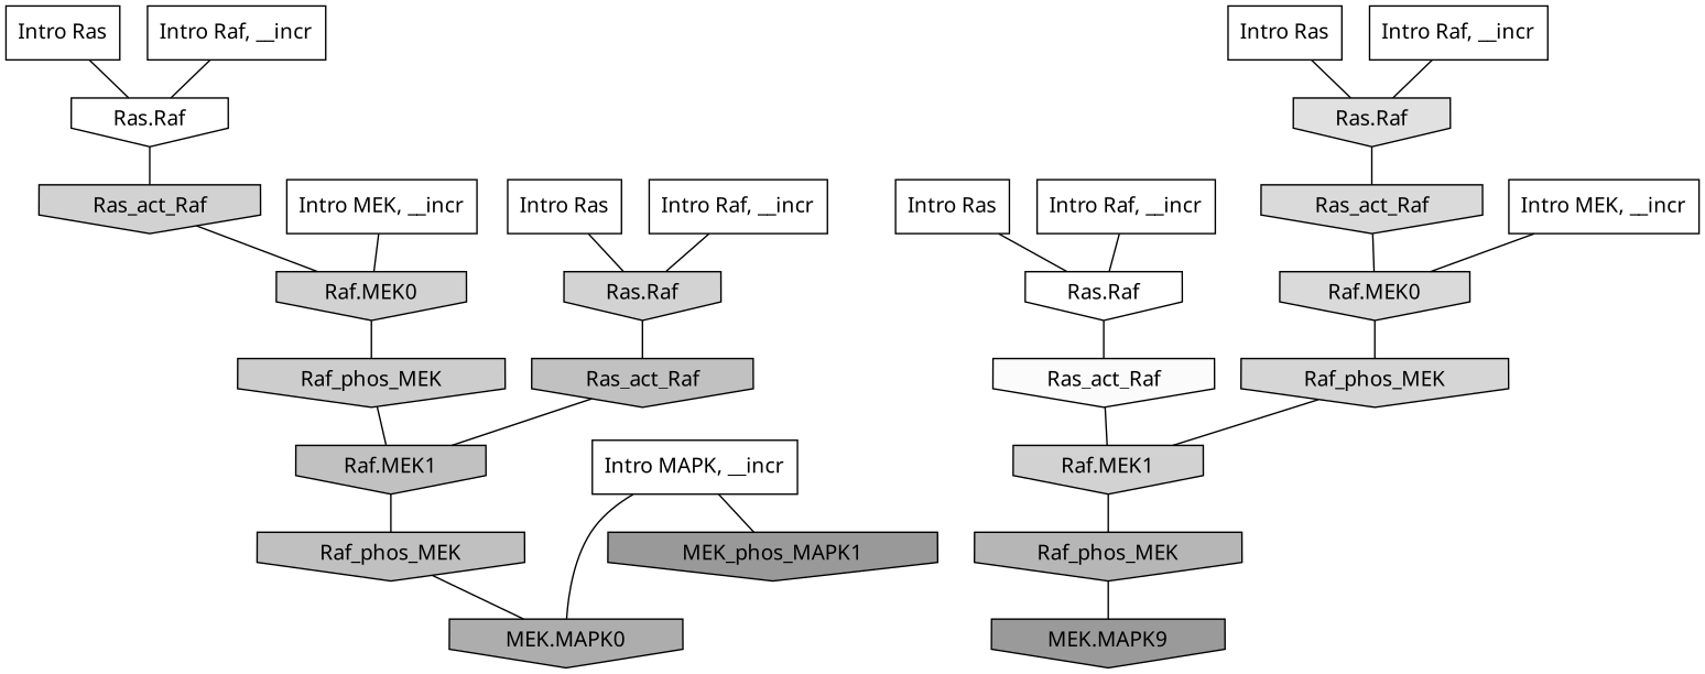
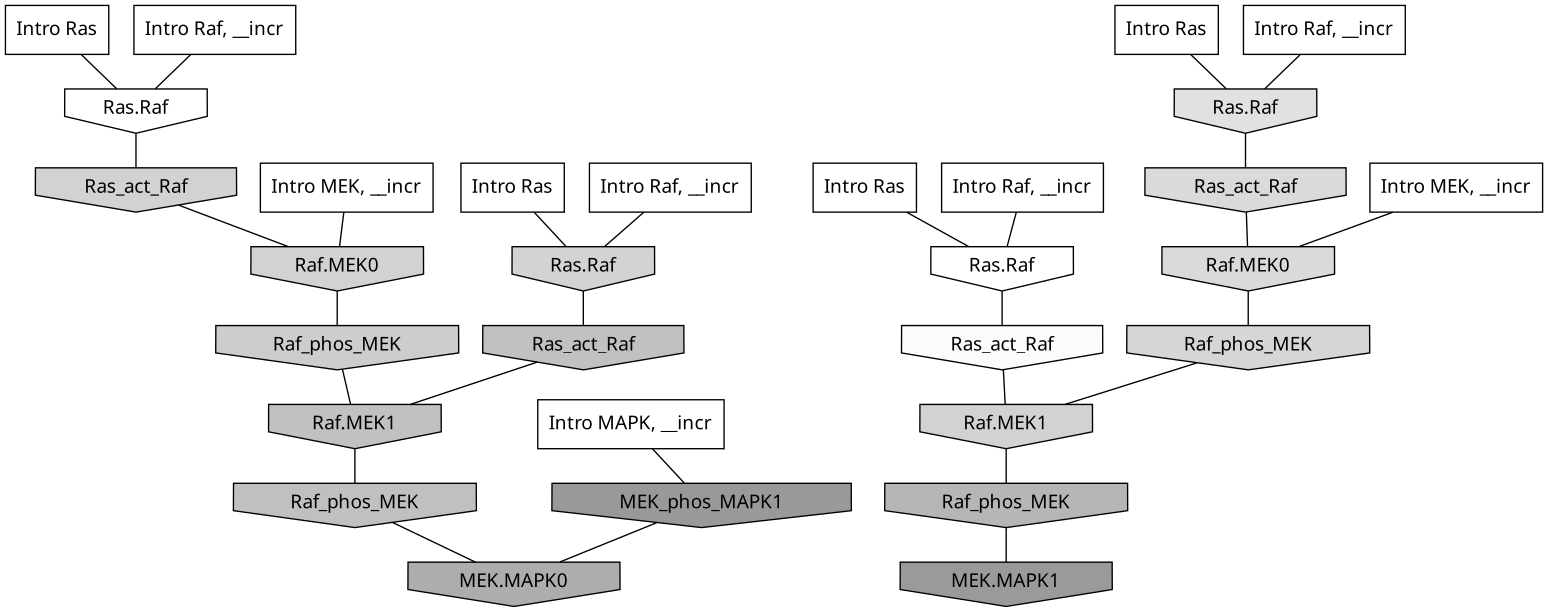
  digraph {
    rankdir=TB
    ranksep=0.30
    node [fillcolor="0.000 0.000 1.000" fontname="CMU Serif" shape=invhouse style=filled]
    edge [color="0.000 0.000 0.000" dir=none fontname="CMU Serif"]
    n1 [label="Intro Ras" shape=rectangle]
    n2 [label="Ras.Raf"]
    n3 [fillcolor="0.000 0.000 0.821" label=Ras_act_Raf]
    n4 [label="Intro Ras" shape=rectangle]
    n5 [label="Ras.Raf"]
    n6 [fillcolor="0.000 0.000 0.984" label=Ras_act_Raf]
    n7 [label="Intro Ras" shape=rectangle]
    n8 [fillcolor="0.000 0.000 0.881" label="Ras.Raf"]
    n9 [fillcolor="0.000 0.000 0.854" label=Ras_act_Raf]
    n10 [label="Intro Ras" shape=rectangle]
    n11 [fillcolor="0.000 0.000 0.826" label="Ras.Raf"]
    n12 [fillcolor="0.000 0.000 0.755" label=Ras_act_Raf]
    n13 [label="Intro Raf, __incr" shape=rectangle]
    n14 [label="Intro Raf, __incr" shape=rectangle]
    n15 [label="Intro Raf, __incr" shape=rectangle]
    n16 [label="Intro Raf, __incr" shape=rectangle]
    n17 [label="Intro MEK, __incr" shape=rectangle]
    n18 [fillcolor="0.000 0.000 0.854" label="Raf.MEK0"]
    n19 [fillcolor="0.000 0.000 0.836" label=Raf_phos_MEK]
    n20 [label="Intro MEK, __incr" shape=rectangle]
    n21 [fillcolor="0.000 0.000 0.821" label="Raf.MEK0"]
    n22 [fillcolor="0.000 0.000 0.801" label=Raf_phos_MEK]
    n23 [label="Intro MAPK, __incr" shape=rectangle]
    n24 [fillcolor="0.000 0.000 0.677" label="MEK.MAPK0"]
    n25 [fillcolor="0.000 0.000 0.600" label=MEK_phos_MAPK1]
    n26 [fillcolor="0.000 0.000 0.823" label="Raf.MEK1"]
    n27 [fillcolor="0.000 0.000 0.714" label=Raf_phos_MEK]
    n28 [fillcolor="0.000 0.000 0.755" label="Raf.MEK1"]
-   n29 [fillcolor="0.000 0.000 0.603" label="MEK.MAPK9"]
+   n29 [fillcolor="0.000 0.000 0.603" label="MEK.MAPK1"]
    n30 [fillcolor="0.000 0.000 0.753" label=Raf_phos_MEK]
    n1 -> n2
    n2 -> n3
    n3 -> n21
    n4 -> n5
    n5 -> n6
    n6 -> n26
    n7 -> n8
    n8 -> n9
    n9 -> n18
    n10 -> n11
    n11 -> n12
    n12 -> n28
    n13 -> n8
    n14 -> n11
    n15 -> n5
    n16 -> n2
    n17 -> n18
    n18 -> n19
    n19 -> n26
    n20 -> n21
    n21 -> n22
    n22 -> n28
-   n23 -> n24
+   n25 -> n24
    n23 -> n25
    n26 -> n27
    n27 -> n29
    n28 -> n30
    n30 -> n24
  }
